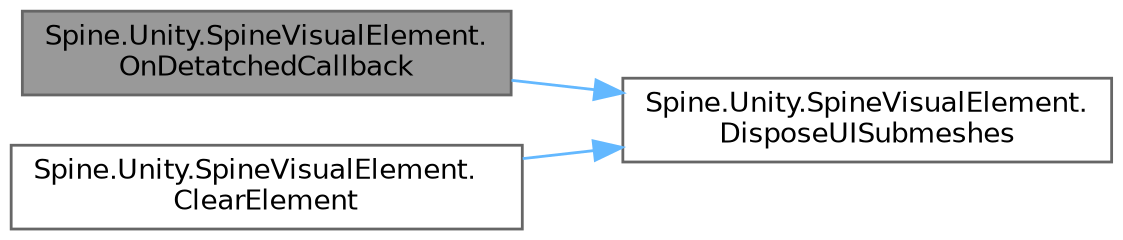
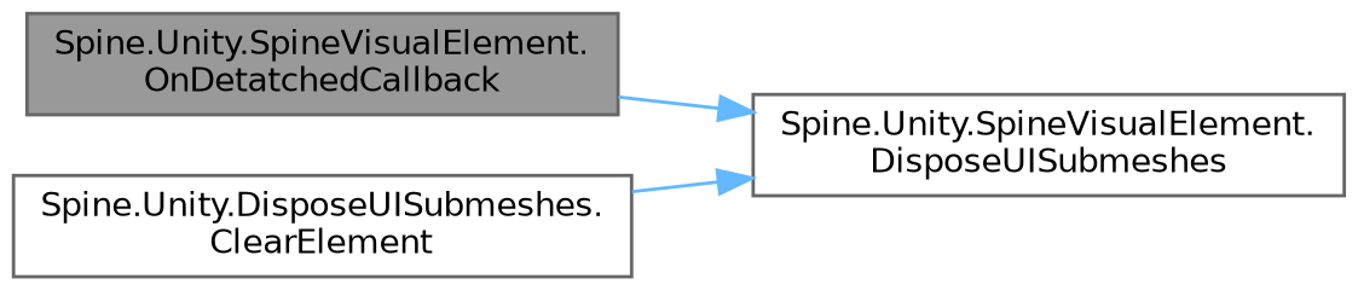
  digraph {
    rankdir=LR
    node [color=grey40 fillcolor=white fontname=Helvetica fontsize=10 shape=box style=filled]
    edge [color=steelblue1 fontname=Helvetica fontsize=10 labelfontname=Helvetica labelfontsize=10 style=solid]
    n1 [color=gray40 fillcolor=grey60 fontcolor=black height=0.2 label="Spine.Unity.SpineVisualElement.\lOnDetatchedCallback" width=0.4]
    n2 [height=0.2 label="Spine.Unity.SpineVisualElement.\lDisposeUISubmeshes" width=0.4]
-   n3 [height=0.2 label="Spine.Unity.SpineVisualElement.\lClearElement" width=0.4]
+   n3 [height=0.2 label="Spine.Unity.DisposeUISubmeshes.\lClearElement" width=0.4]
    n1 -> n2
    n3 -> n2
  }
